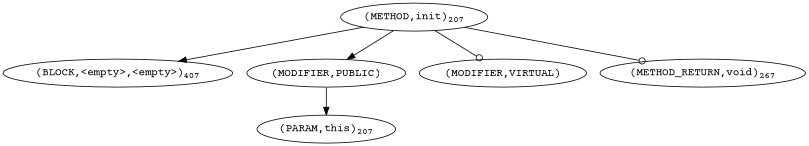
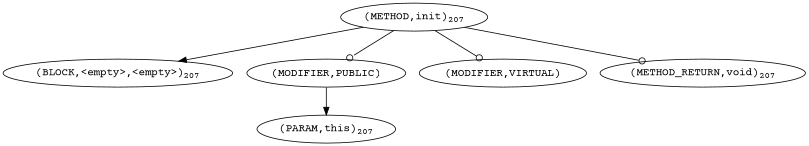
  digraph {
    fontname="Courier Prime"
    node [fontname="Courier Prime"]
    edge [arrowhead=normal fontname="Courier Prime"]
    n1 [label=<(METHOD,init)<SUB>207</SUB>>]
-   n2 [label=<(BLOCK,&lt;empty&gt;,&lt;empty&gt;)<SUB>407</SUB>>]
+   n2 [label=<(BLOCK,&lt;empty&gt;,&lt;empty&gt;)<SUB>207</SUB>>]
    n3 [label=<(MODIFIER,PUBLIC)>]
    n4 [label=<(MODIFIER,VIRTUAL)>]
-   n5 [label=<(METHOD_RETURN,void)<SUB>267</SUB>>]
+   n5 [label=<(METHOD_RETURN,void)<SUB>207</SUB>>]
    n6 [label=<(PARAM,this)<SUB>207</SUB>>]
    n1 -> n2
-   n1 -> n3
+   n1 -> n3 [arrowhead=odot]
    n1 -> n4 [arrowhead=odot]
    n1 -> n5 [arrowhead=odot]
    n3 -> n6
  }
